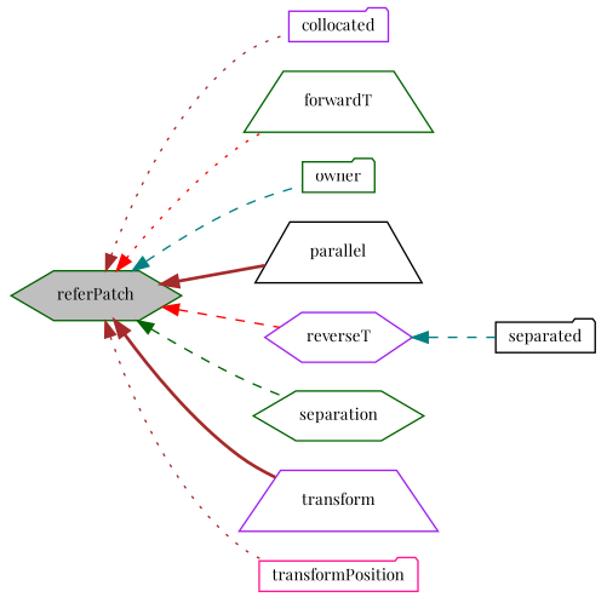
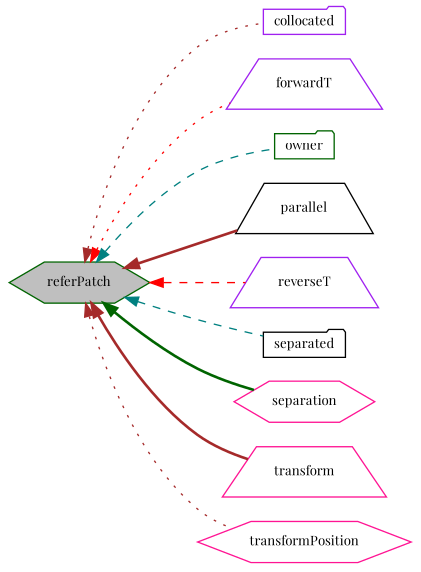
  digraph {
    fontname="Playfair Display"
    rankdir=LR
    node [color=darkgreen fontname="Playfair Display" fontsize=10 shape=folder]
    edge [color=brown dir=back fontname="Playfair Display" fontsize=10 labelfontname=FreeSans labelfontsize=10 style=dashed]
    n1 [fillcolor=grey75 fontcolor=black height=0.2 label=referPatch shape=hexagon style=filled width=0.4]
    n2 [color=purple height=0.2 label=collocated width=0.4]
-   n3 [height=0.2 label=forwardT shape=trapezium width=0.4]
+   n3 [color=purple height=0.2 label=forwardT shape=trapezium width=0.4]
    n4 [height=0.2 label=owner width=0.4]
    n5 [color=black height=0.2 label=parallel shape=trapezium width=0.4]
-   n6 [color=purple height=0.2 label=reverseT shape=hexagon width=0.4]
+   n6 [color=purple height=0.2 label=reverseT shape=trapezium width=0.4]
    n7 [color=black height=0.2 label=separated width=0.4]
-   n8 [height=0.2 label=separation shape=hexagon width=0.4]
-   n9 [color=purple height=0.2 label=transform shape=trapezium width=0.4]
-   n10 [color=deeppink height=0.2 label=transformPosition width=0.4]
+   n8 [color=deeppink height=0.2 label=separation shape=hexagon width=0.4]
+   n9 [color=deeppink height=0.2 label=transform shape=trapezium width=0.4]
+   n10 [color=deeppink height=0.2 label=transformPosition shape=hexagon width=0.4]
    n1 -> n2 [style=dotted]
    n1 -> n3 [color=red style=dotted]
    n1 -> n4 [color=teal]
    n1 -> n5 [style=bold]
    n1 -> n6 [color=red]
-   n6 -> n7 [color=teal]
-   n1 -> n8 [color=darkgreen]
+   n1 -> n7 [color=teal]
+   n1 -> n8 [color=darkgreen style=bold]
    n1 -> n9 [style=bold]
    n1 -> n10 [style=dotted]
  }
